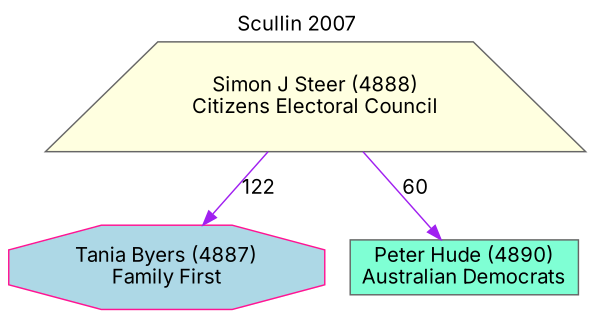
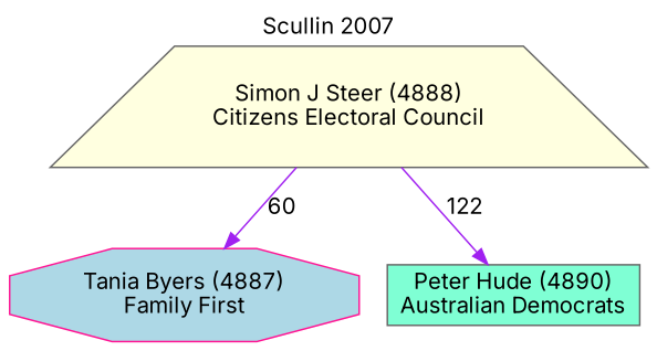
  digraph {
    fontname=Inter
    label="Scullin 2007"
    labelloc=t
    mclimit=10
    node [color=gray40 fontname=Inter style=filled]
    edge [color=purple fontname=Inter]
    n1 [color=deeppink fillcolor=lightblue label="Tania Byers (4887)\nFamily First" shape=octagon]
    n2 [fillcolor=aquamarine label="Peter Hude (4890)\nAustralian Democrats" shape=box]
    n3 [fillcolor=lightyellow label="Simon J Steer (4888)\nCitizens Electoral Council" shape=trapezium]
-   n3 -> n1 [label=122]
-   n3 -> n2 [label=60]
+   n3 -> n1 [label=60]
+   n3 -> n2 [label=122]
  }
